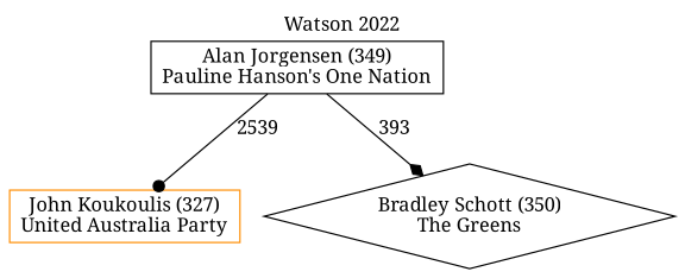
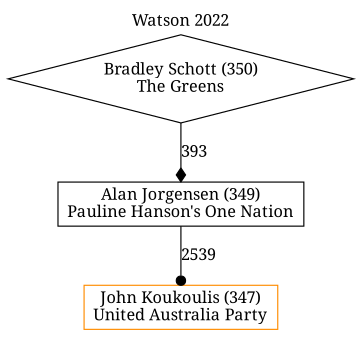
  digraph {
    fontname="Noto Serif"
    label="Watson 2022"
    labelloc=t
    mclimit=10
    node [color=black fontname="Noto Serif" shape=box]
    edge [fontname="Noto Serif" style=solid]
-   n1 [color=darkorange label="John Koukoulis (327)\nUnited Australia Party"]
+   n1 [color=darkorange label="John Koukoulis (347)\nUnited Australia Party"]
    n2 [label="Bradley Schott (350)\nThe Greens" shape=diamond]
    n3 [label="Alan Jorgensen (349)\nPauline Hanson's One Nation"]
    n3 -> n1 [arrowhead=dot label=2539]
-   n3 -> n2 [arrowhead=diamond label=393]
+   n2 -> n3 [arrowhead=diamond label=393]
  }
